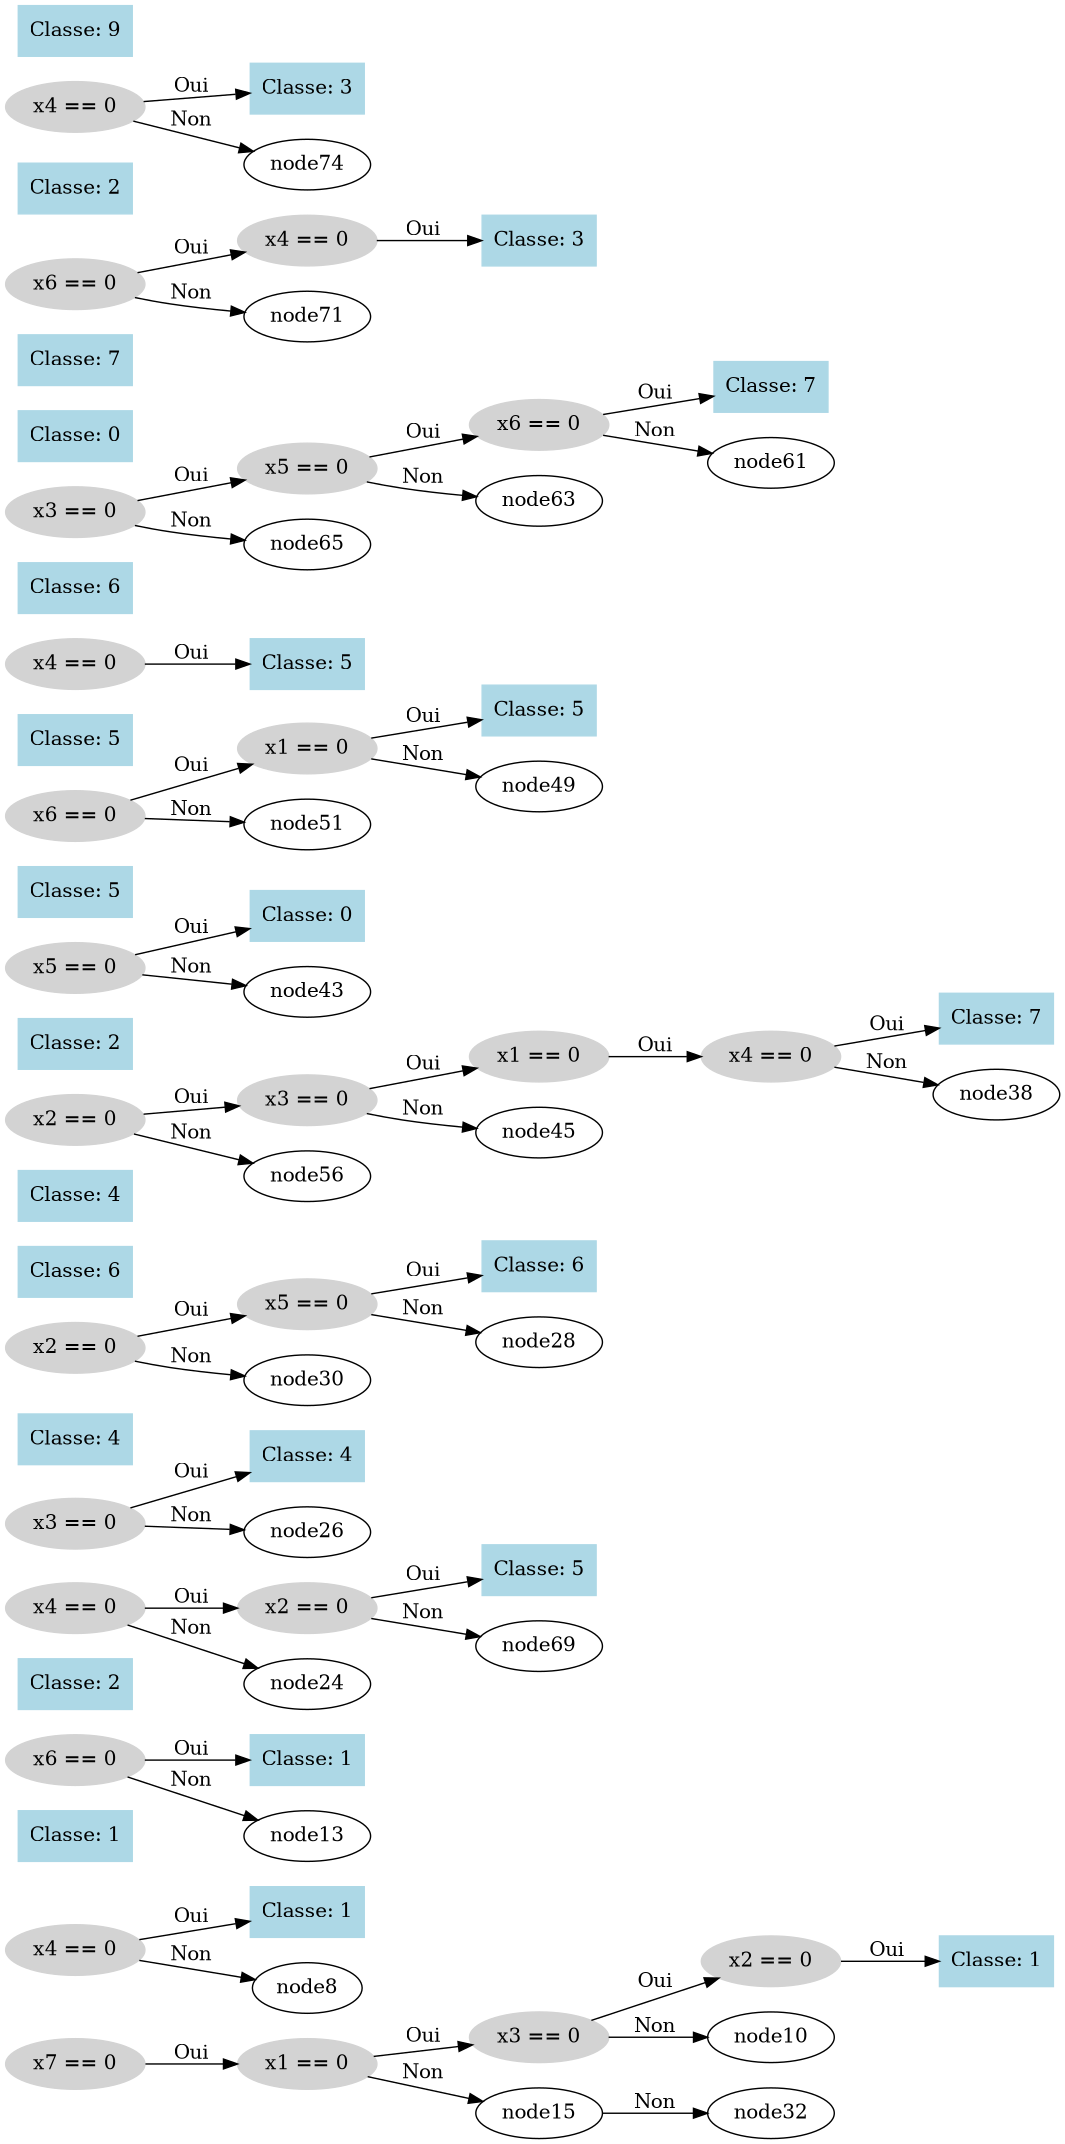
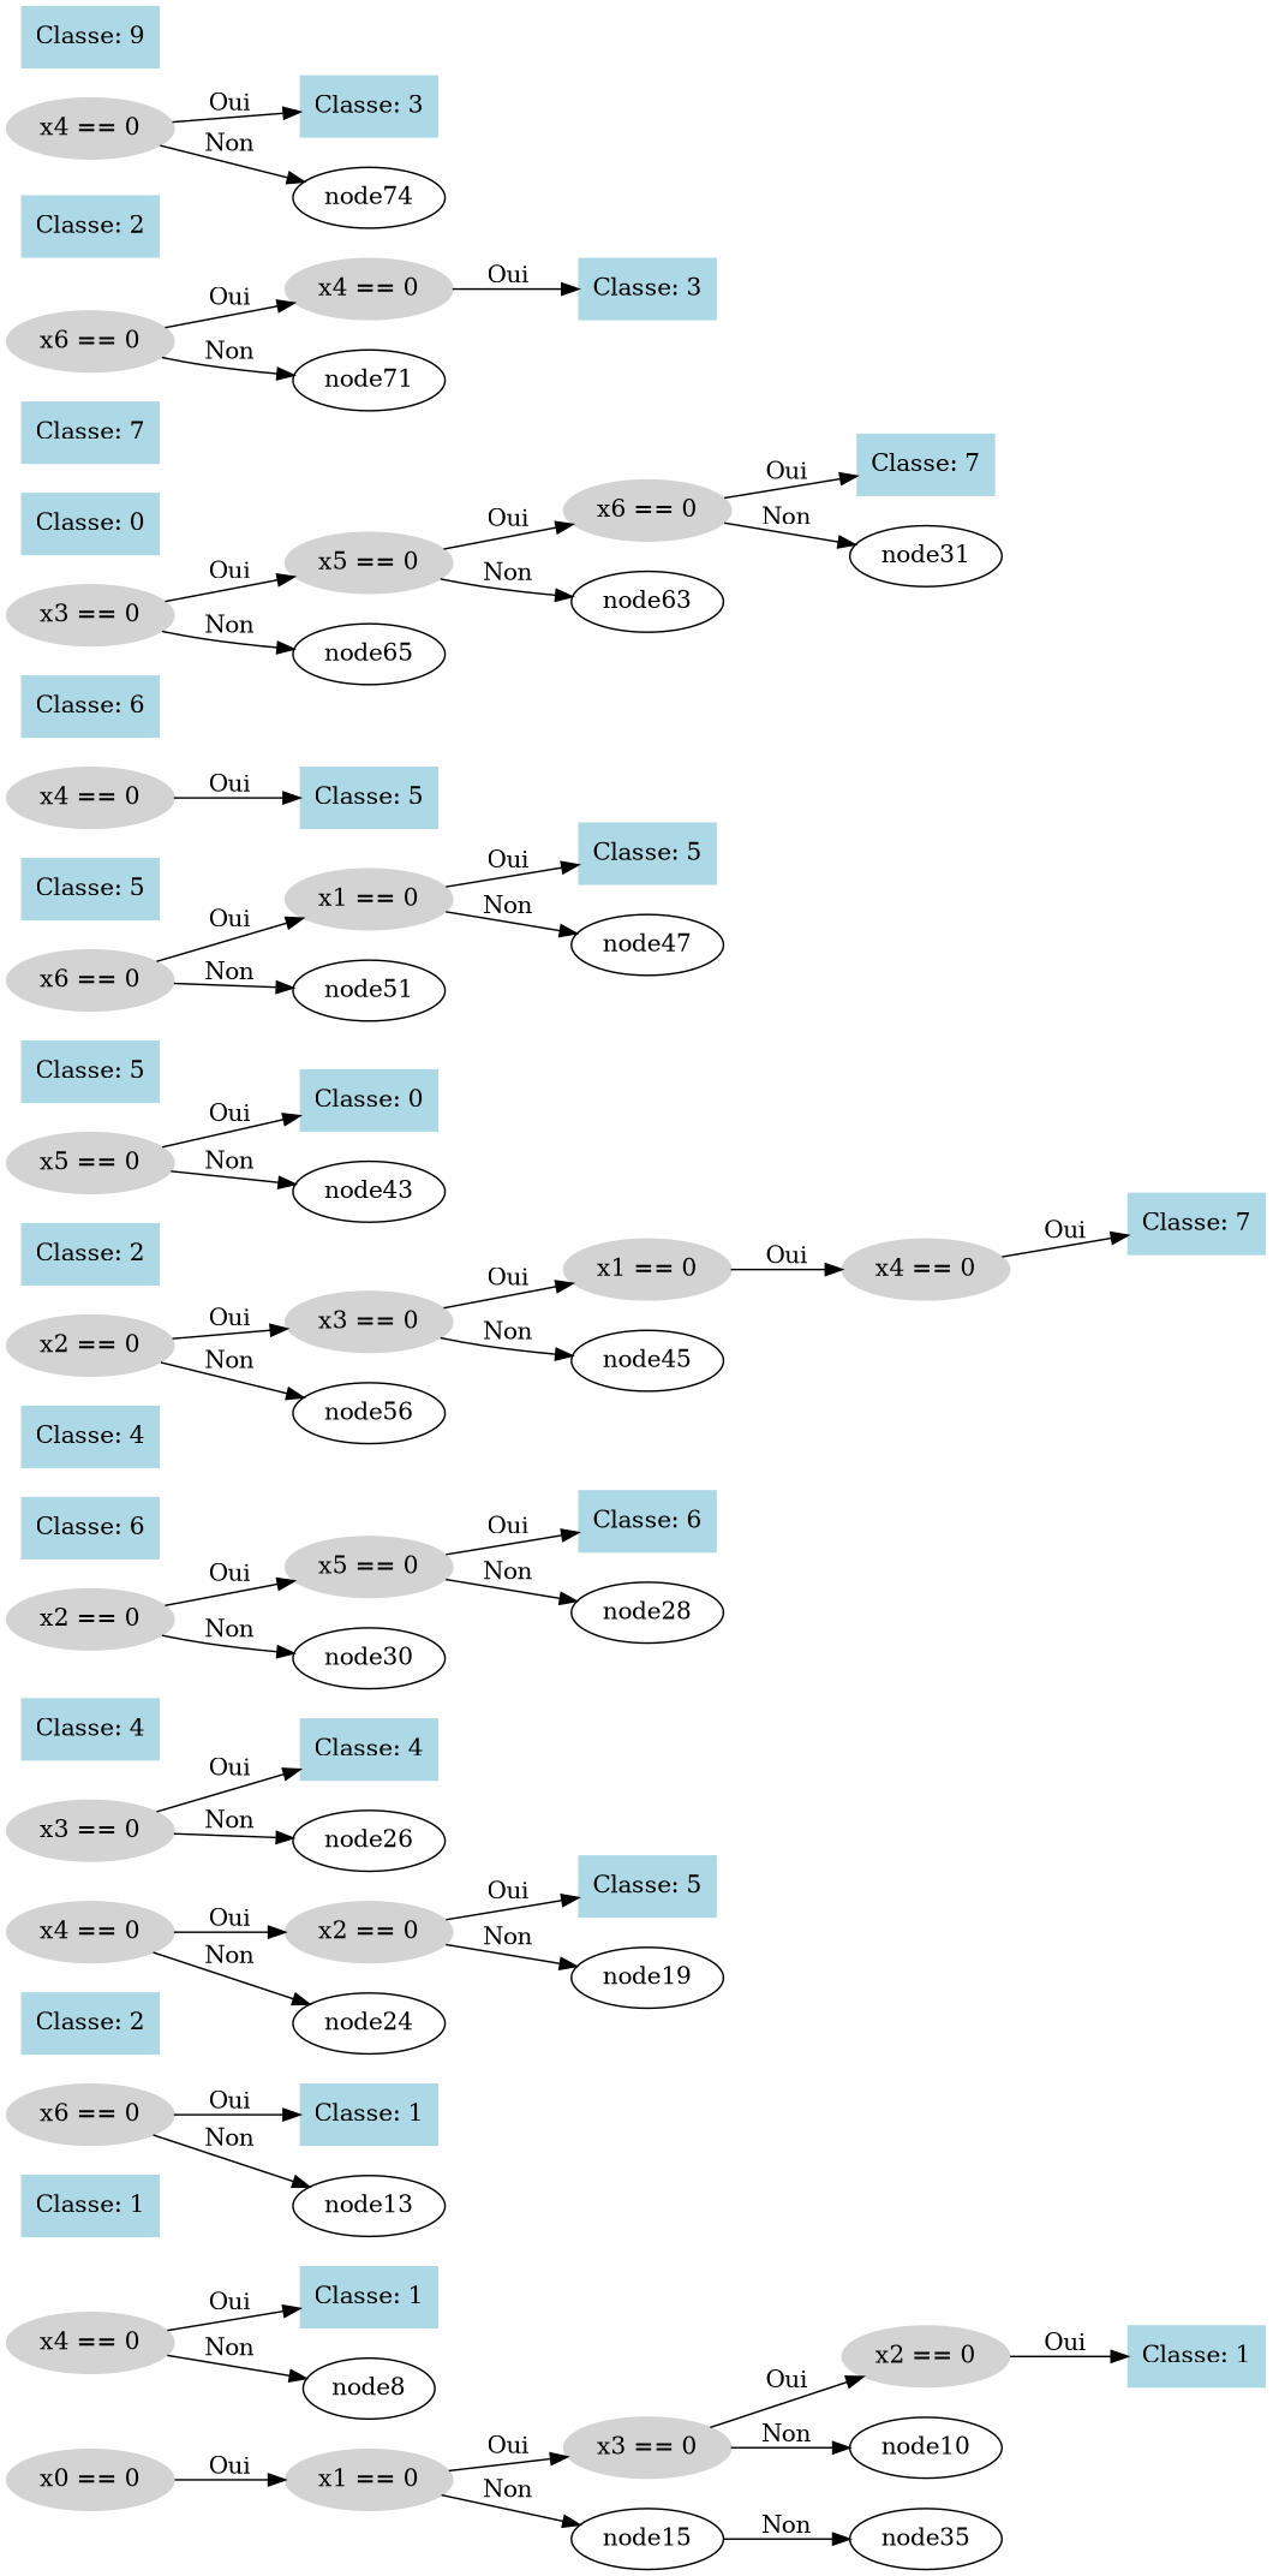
  digraph {
    rankdir=LR
    node [color=lightblue shape=box style=filled]
-   n1 [color=lightgray label="x7 == 0" shape=ellipse]
+   n1 [color=lightgray label="x0 == 0" shape=ellipse]
    n2 [color=lightgray label="x1 == 0" shape=ellipse]
    n3 [color=lightgray label="x3 == 0" shape=ellipse]
    node15 [color="" shape="" style=""]
-   node32 [color="" shape="" style=""]
+   node32 [label=node35 color="" shape="" style=""]
    n6 [color=lightgray label="x2 == 0" shape=ellipse]
    node10 [color="" shape="" style=""]
    n8 [label="Classe: 1"]
    n9 [color=lightgray label="x4 == 0" shape=ellipse]
    n10 [label="Classe: 1"]
    node8 [color="" shape="" style=""]
    n12 [label="Classe: 1"]
    n13 [color=lightgray label="x6 == 0" shape=ellipse]
    n14 [label="Classe: 1"]
    node13 [color="" shape="" style=""]
    n16 [label="Classe: 2"]
    n17 [color=lightgray label="x4 == 0" shape=ellipse]
    n18 [color=lightgray label="x2 == 0" shape=ellipse]
    node24 [color="" shape="" style=""]
    n20 [label="Classe: 5"]
-   node19 [label=node69 color="" shape="" style=""]
+   node19 [color="" shape="" style=""]
    n22 [color=lightgray label="x3 == 0" shape=ellipse]
    n23 [label="Classe: 4"]
    n24 [label=node26 color="" shape="" style=""]
    n25 [label="Classe: 4"]
    n26 [color=lightgray label="x2 == 0" shape=ellipse]
    n27 [color=lightgray label="x5 == 0" shape=ellipse]
    node30 [color="" shape="" style=""]
    n29 [label="Classe: 6"]
    node28 [color="" shape="" style=""]
    n31 [label="Classe: 6"]
    n32 [label="Classe: 4"]
    n33 [color=lightgray label="x2 == 0" shape=ellipse]
    n34 [color=lightgray label="x3 == 0" shape=ellipse]
    node56 [color="" shape="" style=""]
    n36 [color=lightgray label="x1 == 0" shape=ellipse]
    node45 [color="" shape="" style=""]
    n38 [color=lightgray label="x4 == 0" shape=ellipse]
    n39 [label="Classe: 7"]
-   node38 [color="" shape="" style=""]
    n41 [label="Classe: 2"]
    n42 [color=lightgray label="x5 == 0" shape=ellipse]
    n43 [label="Classe: 0"]
    node43 [color="" shape="" style=""]
    n45 [label="Classe: 5"]
    n46 [color=lightgray label="x6 == 0" shape=ellipse]
    n47 [color=lightgray label="x1 == 0" shape=ellipse]
    node51 [color="" shape="" style=""]
    n49 [label="Classe: 5"]
-   node49 [color="" shape="" style=""]
+   node49 [label=node47 color="" shape="" style=""]
    n51 [label="Classe: 5"]
    n52 [color=lightgray label="x4 == 0" shape=ellipse]
    n53 [label="Classe: 5"]
    n54 [label="Classe: 6"]
    n55 [color=lightgray label="x3 == 0" shape=ellipse]
    n56 [color=lightgray label="x5 == 0" shape=ellipse]
    node65 [color="" shape="" style=""]
    n58 [color=lightgray label="x6 == 0" shape=ellipse]
    node63 [color="" shape="" style=""]
    n60 [label="Classe: 7"]
-   node61 [color="" shape="" style=""]
+   node61 [label=node31 color="" shape="" style=""]
    n62 [label="Classe: 0"]
    n63 [label="Classe: 7"]
    n64 [color=lightgray label="x6 == 0" shape=ellipse]
    n65 [color=lightgray label="x4 == 0" shape=ellipse]
    node71 [color="" shape="" style=""]
    n67 [label="Classe: 3"]
    n68 [label="Classe: 2"]
    n69 [color=lightgray label="x4 == 0" shape=ellipse]
    n70 [label="Classe: 3"]
    node74 [color="" shape="" style=""]
    n72 [label="Classe: 9"]
    n1 -> n2 [label=Oui]
    n2 -> n3 [label=Oui]
    n2 -> node15 [label=Non]
    n3 -> n6 [label=Oui]
    n3 -> node10 [label=Non]
    node15 -> node32 [label=Non]
    n6 -> n8 [label=Oui]
    n9 -> n10 [label=Oui]
    n9 -> node8 [label=Non]
    n13 -> n14 [label=Oui]
    n13 -> node13 [label=Non]
    n17 -> n18 [label=Oui]
    n17 -> node24 [label=Non]
    n18 -> n20 [label=Oui]
    n18 -> node19 [label=Non]
    n22 -> n23 [label=Oui]
    n22 -> n24 [label=Non]
    n26 -> n27 [label=Oui]
    n26 -> node30 [label=Non]
    n27 -> n29 [label=Oui]
    n27 -> node28 [label=Non]
    n33 -> n34 [label=Oui]
    n33 -> node56 [label=Non]
    n34 -> n36 [label=Oui]
    n34 -> node45 [label=Non]
    n36 -> n38 [label=Oui]
    n38 -> n39 [label=Oui]
-   n38 -> node38 [label=Non]
    n42 -> n43 [label=Oui]
    n42 -> node43 [label=Non]
    n46 -> n47 [label=Oui]
    n46 -> node51 [label=Non]
    n47 -> n49 [label=Oui]
    n47 -> node49 [label=Non]
    n52 -> n53 [label=Oui]
    n55 -> n56 [label=Oui]
    n55 -> node65 [label=Non]
    n56 -> n58 [label=Oui]
    n56 -> node63 [label=Non]
    n58 -> n60 [label=Oui]
    n58 -> node61 [label=Non]
    n64 -> n65 [label=Oui]
    n64 -> node71 [label=Non]
    n65 -> n67 [label=Oui]
    n69 -> n70 [label=Oui]
    n69 -> node74 [label=Non]
  }
